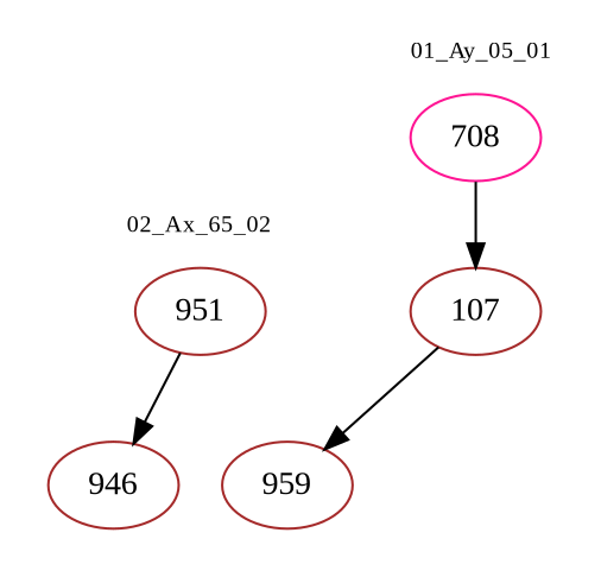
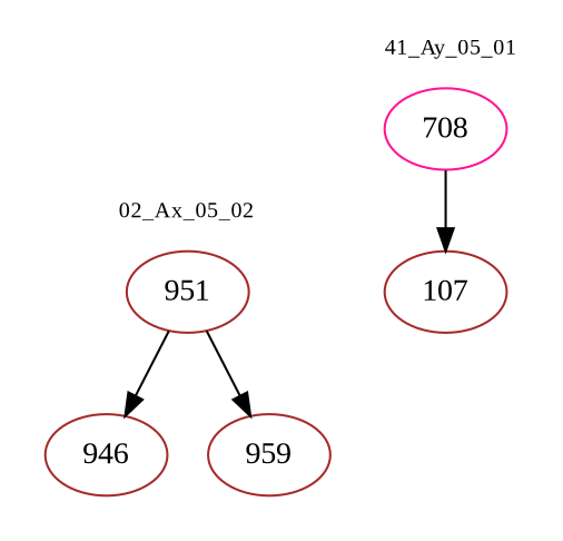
  digraph {
    fontname="Liberation Serif"
    node [color=brown fontname="Liberation Serif"]
    edge [color=black fontname="Liberation Serif"]
    n1 [label=951]
    n2 [label=946]
    n3 [label=959]
    n4 [color=deeppink label=708]
    n5 [label=107]
    subgraph cluster_1 {
      color=white
      fontsize=10
-     label="02_Ax_65_02"
+     label="02_Ax_05_02"
      n1
      n2
      n3
    }
    subgraph cluster_2 {
      color=white
      fontsize=10
-     label="01_Ay_05_01"
+     label="41_Ay_05_01"
      n4
      n5
    }
    n1 -> n2
-   n5 -> n3
+   n1 -> n3
    n4 -> n5
  }
